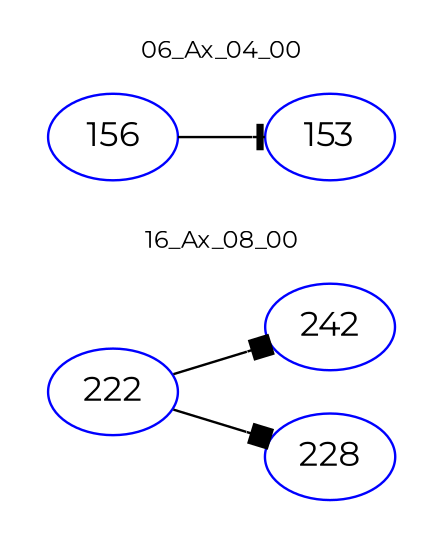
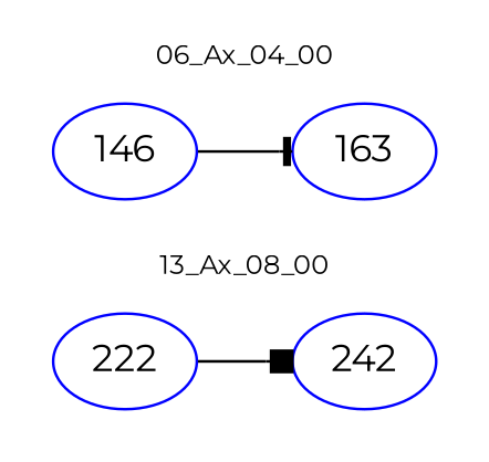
  digraph {
    fontname=Montserrat
    rankdir=LR
    node [color=blue fontname=Montserrat]
    edge [arrowhead=box color=black fontname=Montserrat]
    n1 [label=222]
-   n2 [label=228]
    n3 [label=242]
-   n4 [label=156]
-   n5 [label=153]
+   n4 [label=146]
+   n5 [label=163]
    subgraph cluster_1 {
      color=white
      fontsize=10
-     label="16_Ax_08_00"
+     label="13_Ax_08_00"
      n1
-     n2
      n3
    }
    subgraph cluster_2 {
      color=white
      fontsize=10
      label="06_Ax_04_00"
      n4
      n5
    }
-   n1 -> n2
    n1 -> n3
    n4 -> n5 [arrowhead=tee]
  }
